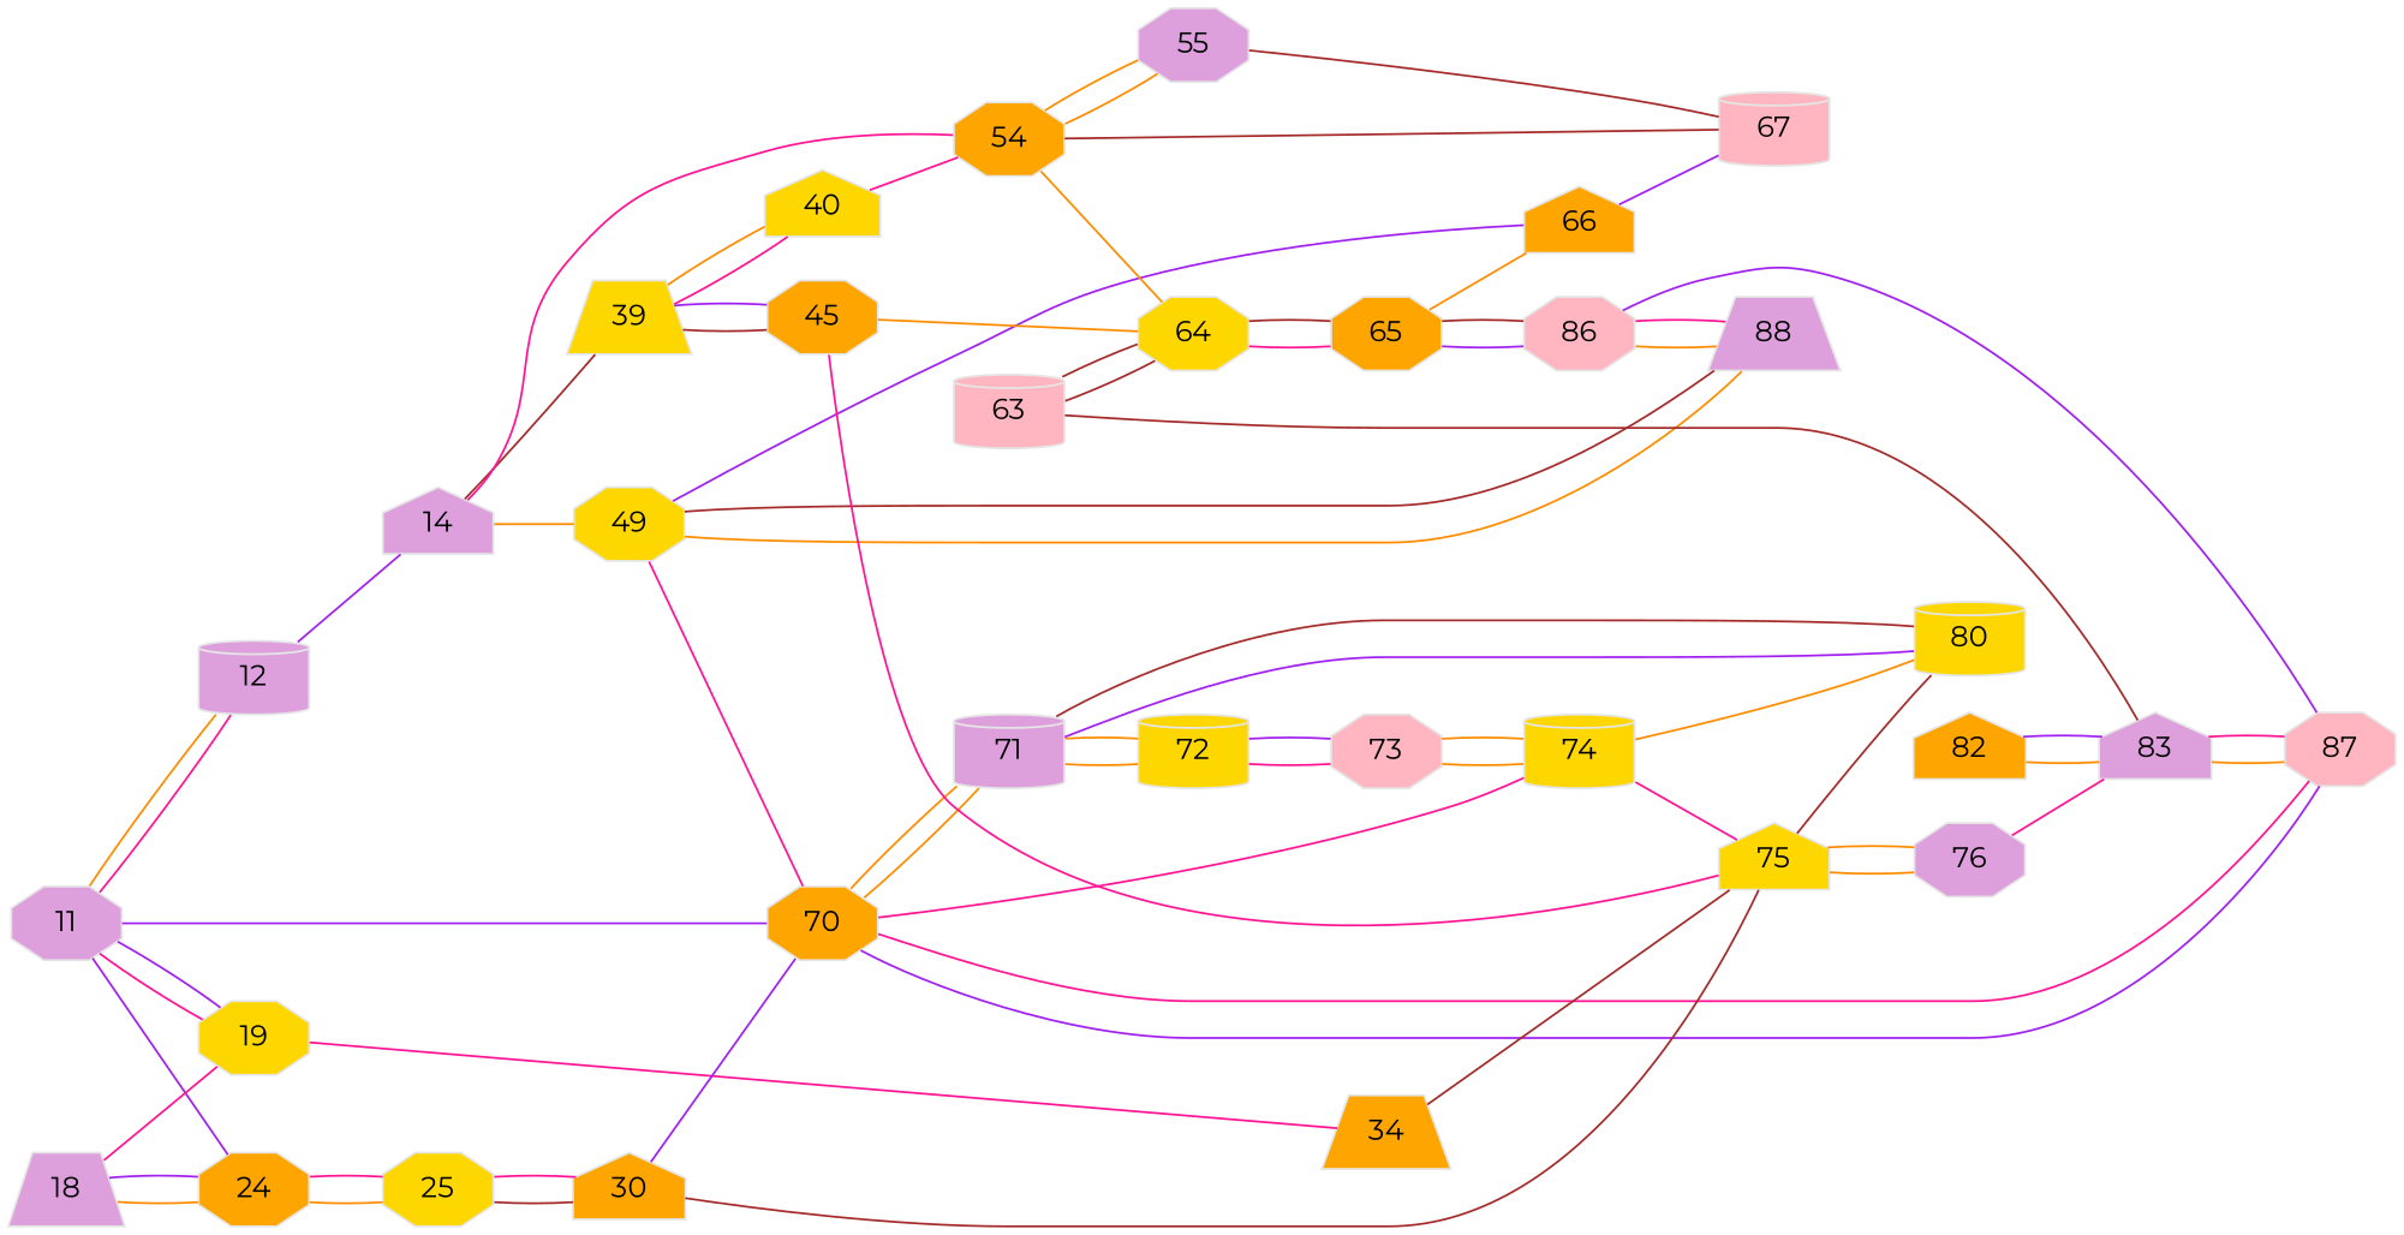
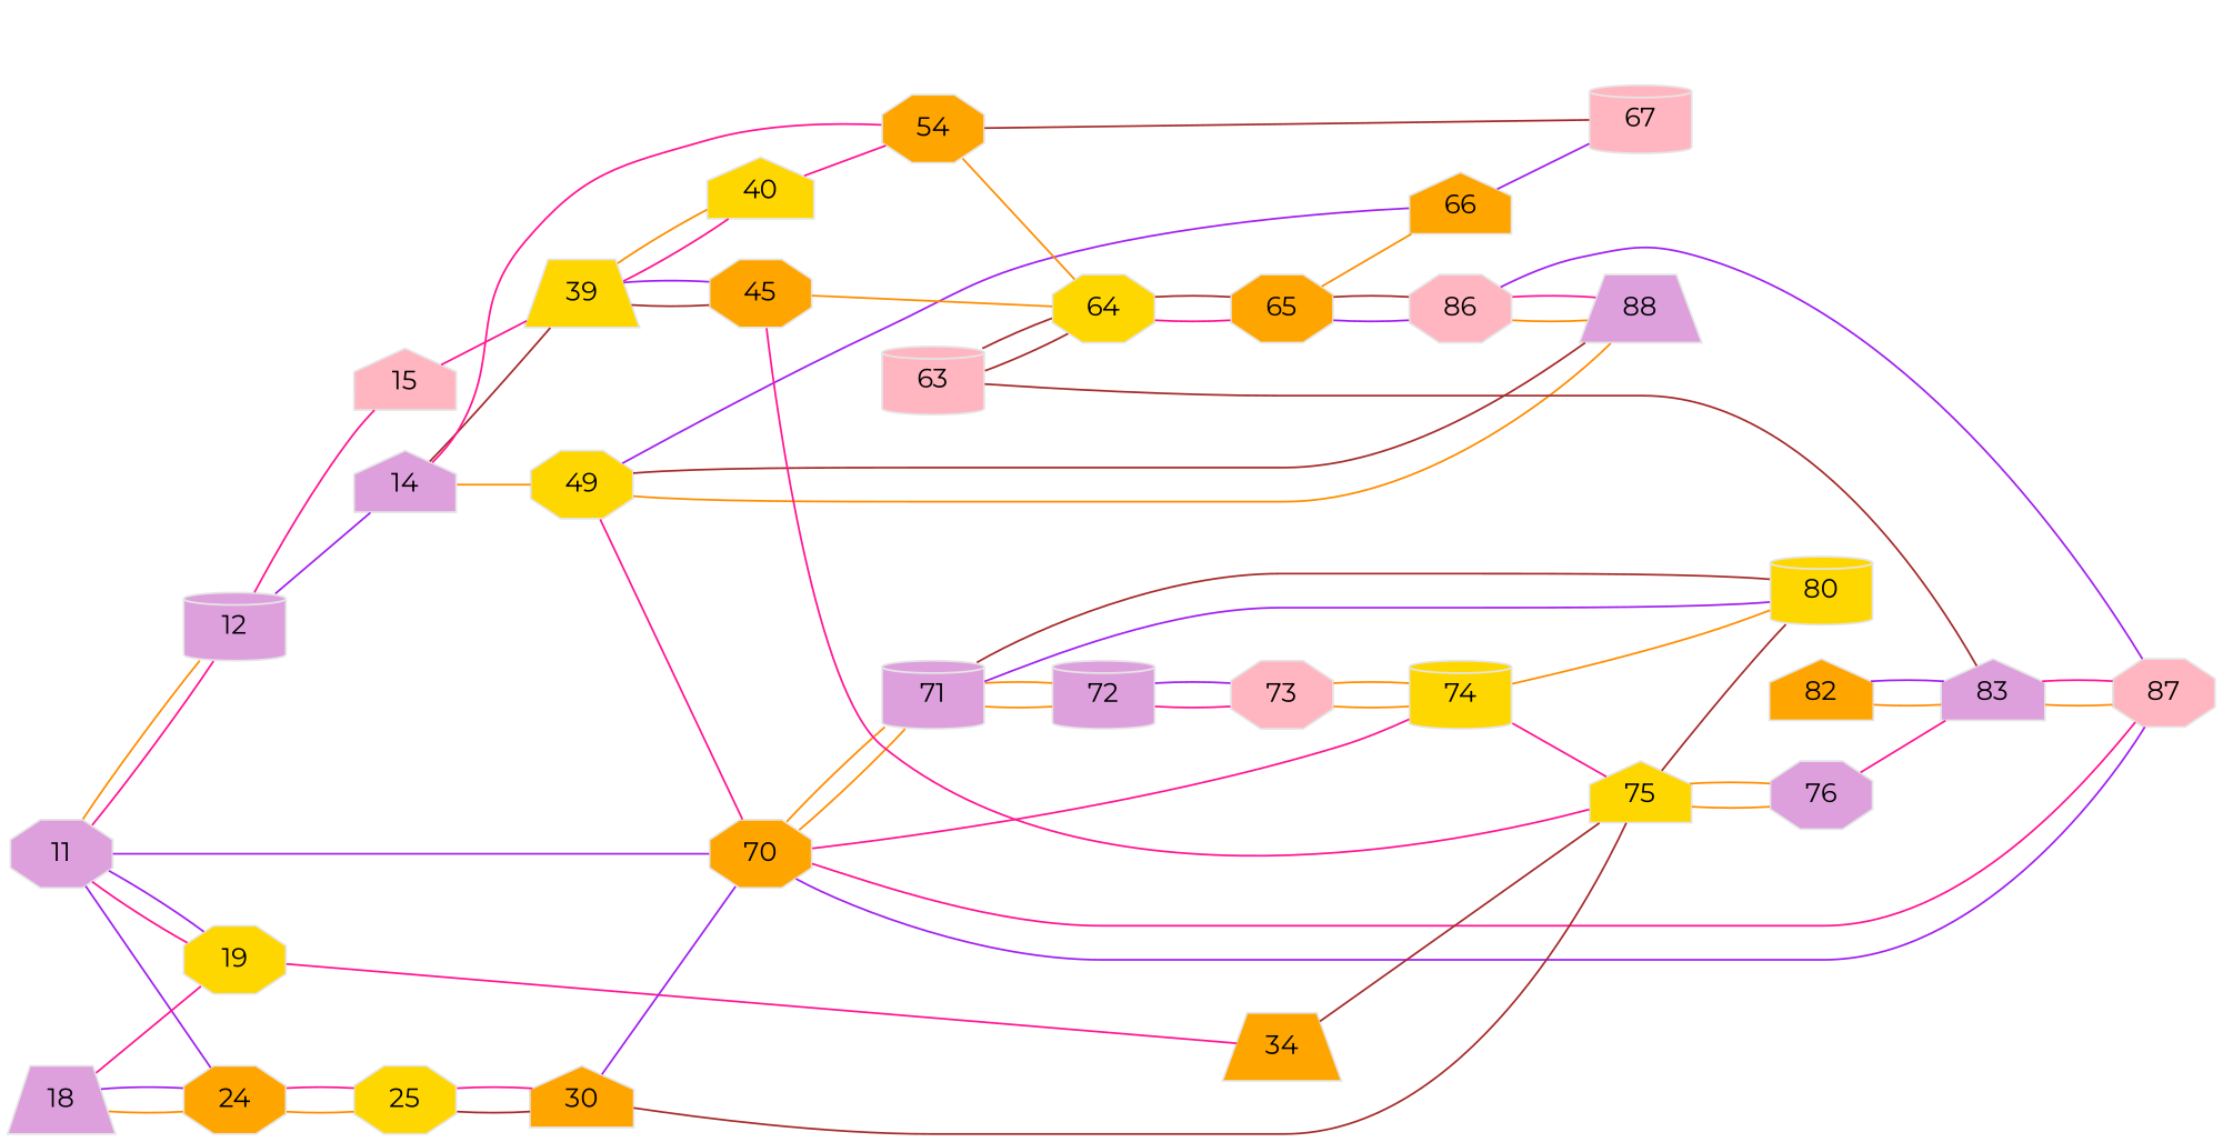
  graph {
    fontname=Montserrat
    rankdir=LR
    node [color=gray90 fillcolor=plum fontname=Montserrat shape=octagon style=filled]
    edge [color=darkorange fontname=Montserrat]
    11 [super="+2+3"]
    12 [shape=cylinder super="+9+1"]
    19 [fillcolor=gold]
    24 [fillcolor=orange super="+23+17"]
    70 [fillcolor=orange super="+5+31"]
    14 [shape=house super="+13"]
+   15 [fillcolor=lightpink shape=house]
    34 [fillcolor=orange shape=trapezium super="+26"]
    25 [fillcolor=gold super="+22"]
    71 [shape=cylinder]
    74 [fillcolor=gold shape=cylinder super="+51+50"]
    87 [fillcolor=lightpink super="+84"]
    39 [fillcolor=gold shape=trapezium super="+38+28"]
    49 [fillcolor=gold super="+6"]
    54 [fillcolor=orange super="+43"]
    40 [fillcolor=gold shape=house super="+35"]
    45 [fillcolor=orange]
    66 [fillcolor=orange shape=house super="+48"]
    88 [shape=trapezium]
    64 [fillcolor=gold super="+57+56"]
-   55
    67 [fillcolor=lightpink shape=cylinder super="+47+46"]
    18 [shape=trapezium]
    75 [fillcolor=gold shape=house super="+52+53"]
    30 [fillcolor=orange shape=house super="+29+21"]
    80 [fillcolor=gold shape=cylinder super="+77+78"]
    76 [super="+59"]
    65 [fillcolor=orange]
    63 [fillcolor=lightpink shape=cylinder]
    83 [shape=house super="+61+62+79"]
    86 [fillcolor=lightpink super="+85"]
-   72 [fillcolor=gold shape=cylinder]
+   72 [shape=cylinder]
    73 [fillcolor=lightpink super="+69+68"]
    82 [fillcolor=orange shape=house]
    11 -- 12 [color=deeppink weight=2]
    11 -- 12
    11 -- 19 [color=deeppink]
    11 -- 19 [color=purple]
    11 -- 24 [color=purple]
    11 -- 70 [color=purple]
    12 -- 14 [color=purple]
+   12 -- 15 [color=deeppink weight=2]
    19 -- 34 [color=deeppink]
    24 -- 25 [weight=2]
    24 -- 25 [color=deeppink]
    70 -- 71
    70 -- 71
    70 -- 74 [color=deeppink weight=2]
    70 -- 87 [color=purple]
    70 -- 87 [color=deeppink]
    14 -- 39 [color=brown]
    14 -- 49 [weight=2]
    14 -- 54 [color=deeppink]
+   15 -- 39 [color=deeppink]
    34 -- 75 [color=brown]
    25 -- 30 [color=brown weight=2]
    25 -- 30 [color=deeppink]
    71 -- 80 [color=purple]
    71 -- 80 [color=brown]
    71 -- 72
    71 -- 72
    74 -- 75 [color=deeppink]
    74 -- 80
    39 -- 40 [color=deeppink weight=2]
    39 -- 40
    39 -- 45 [color=brown]
    39 -- 45 [color=purple]
    49 -- 70 [color=deeppink weight=2]
    49 -- 66 [color=purple]
    49 -- 88
    49 -- 88 [color=brown]
    54 -- 64
-   54 -- 55
-   54 -- 55
    54 -- 67 [color=brown]
    40 -- 54 [color=deeppink weight=2]
    45 -- 64
    45 -- 75 [color=deeppink]
    66 -- 67 [color=purple weight=2]
    64 -- 65 [color=deeppink]
    64 -- 65 [color=brown]
-   55 -- 67 [color=brown weight=2]
    18 -- 19 [color=deeppink]
    18 -- 24 [weight=2]
    18 -- 24 [color=purple]
    75 -- 80 [color=brown]
    75 -- 76 [weight=3]
    75 -- 76
    30 -- 70 [color=purple weight=2]
    30 -- 75 [color=brown]
    76 -- 83 [color=deeppink weight=2]
    65 -- 66
    65 -- 86 [color=purple]
    65 -- 86 [color=brown]
    63 -- 64 [color=brown weight=2]
    63 -- 64 [color=brown]
    63 -- 83 [color=brown]
    83 -- 87 [weight=2]
    83 -- 87 [color=deeppink]
    86 -- 87 [color=purple]
    86 -- 88 [weight=2]
    86 -- 88 [color=deeppink]
    72 -- 73 [color=deeppink weight=2]
    72 -- 73 [color=purple]
    73 -- 74 [weight=3]
    73 -- 74
    82 -- 83 [weight=2]
    82 -- 83 [color=purple]
  }
